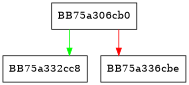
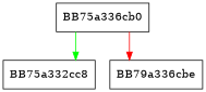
  digraph {
    splines=ortho
    node [shape=box]
    n1 [label=BB75a332cc8]
-   BB75a336cb0 [label=BB75a306cb0]
-   BB75a336cbe
+   BB75a336cb0
+   BB75a336cbe [label=BB79a336cbe]
    BB75a336cb0 -> n1 [color=green]
    BB75a336cb0 -> BB75a336cbe [color=red]
  }
